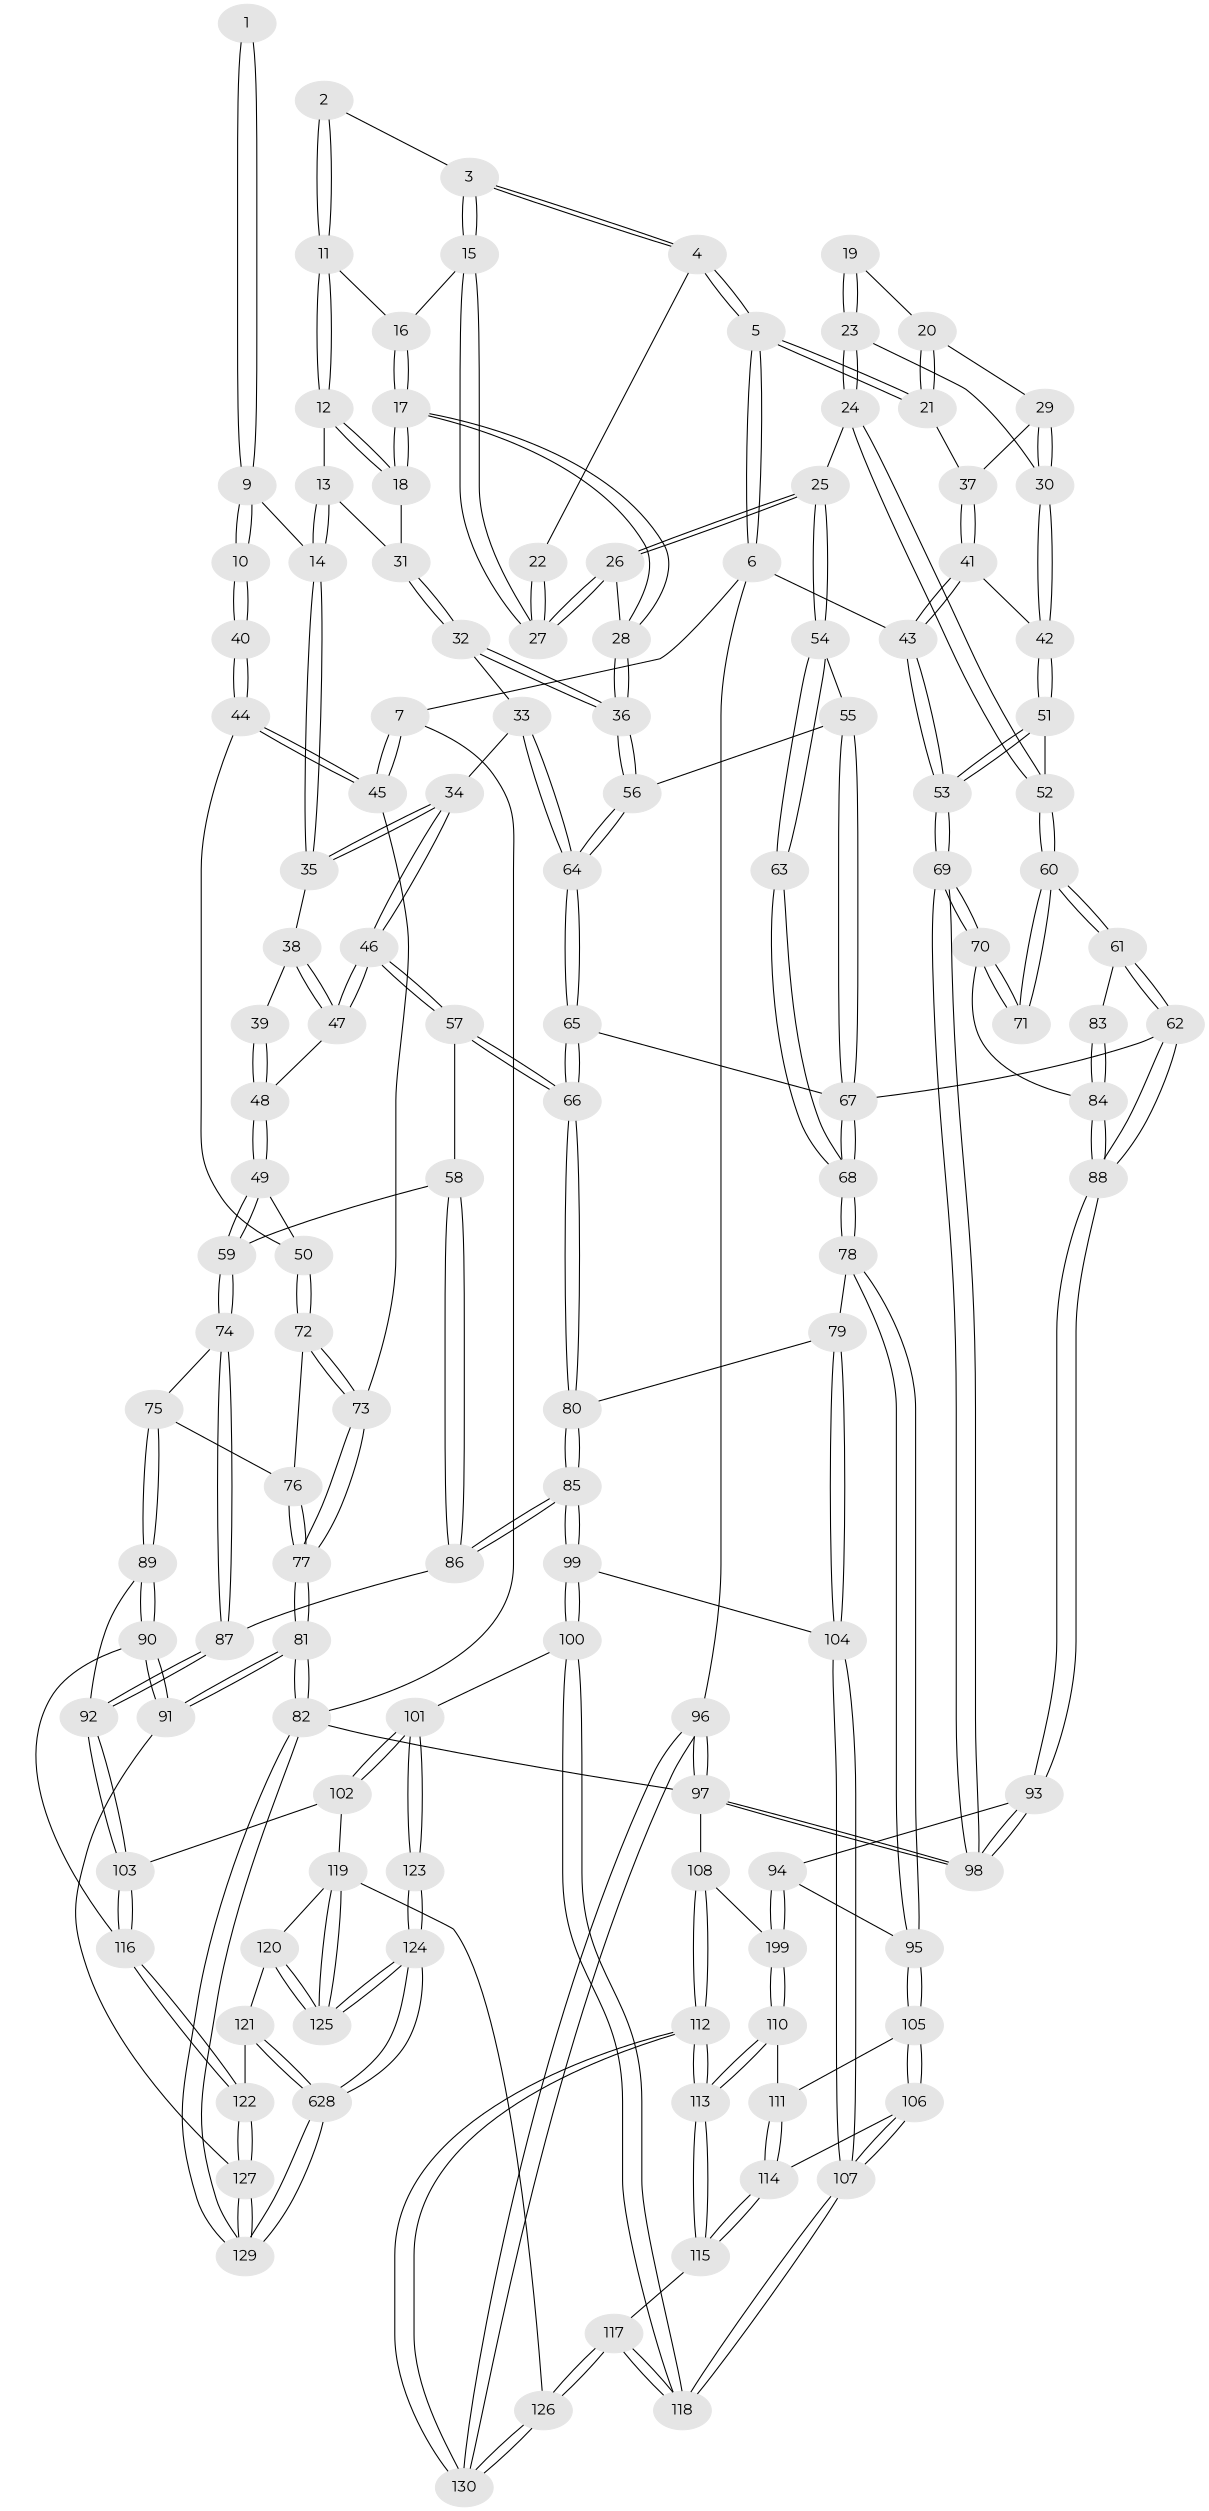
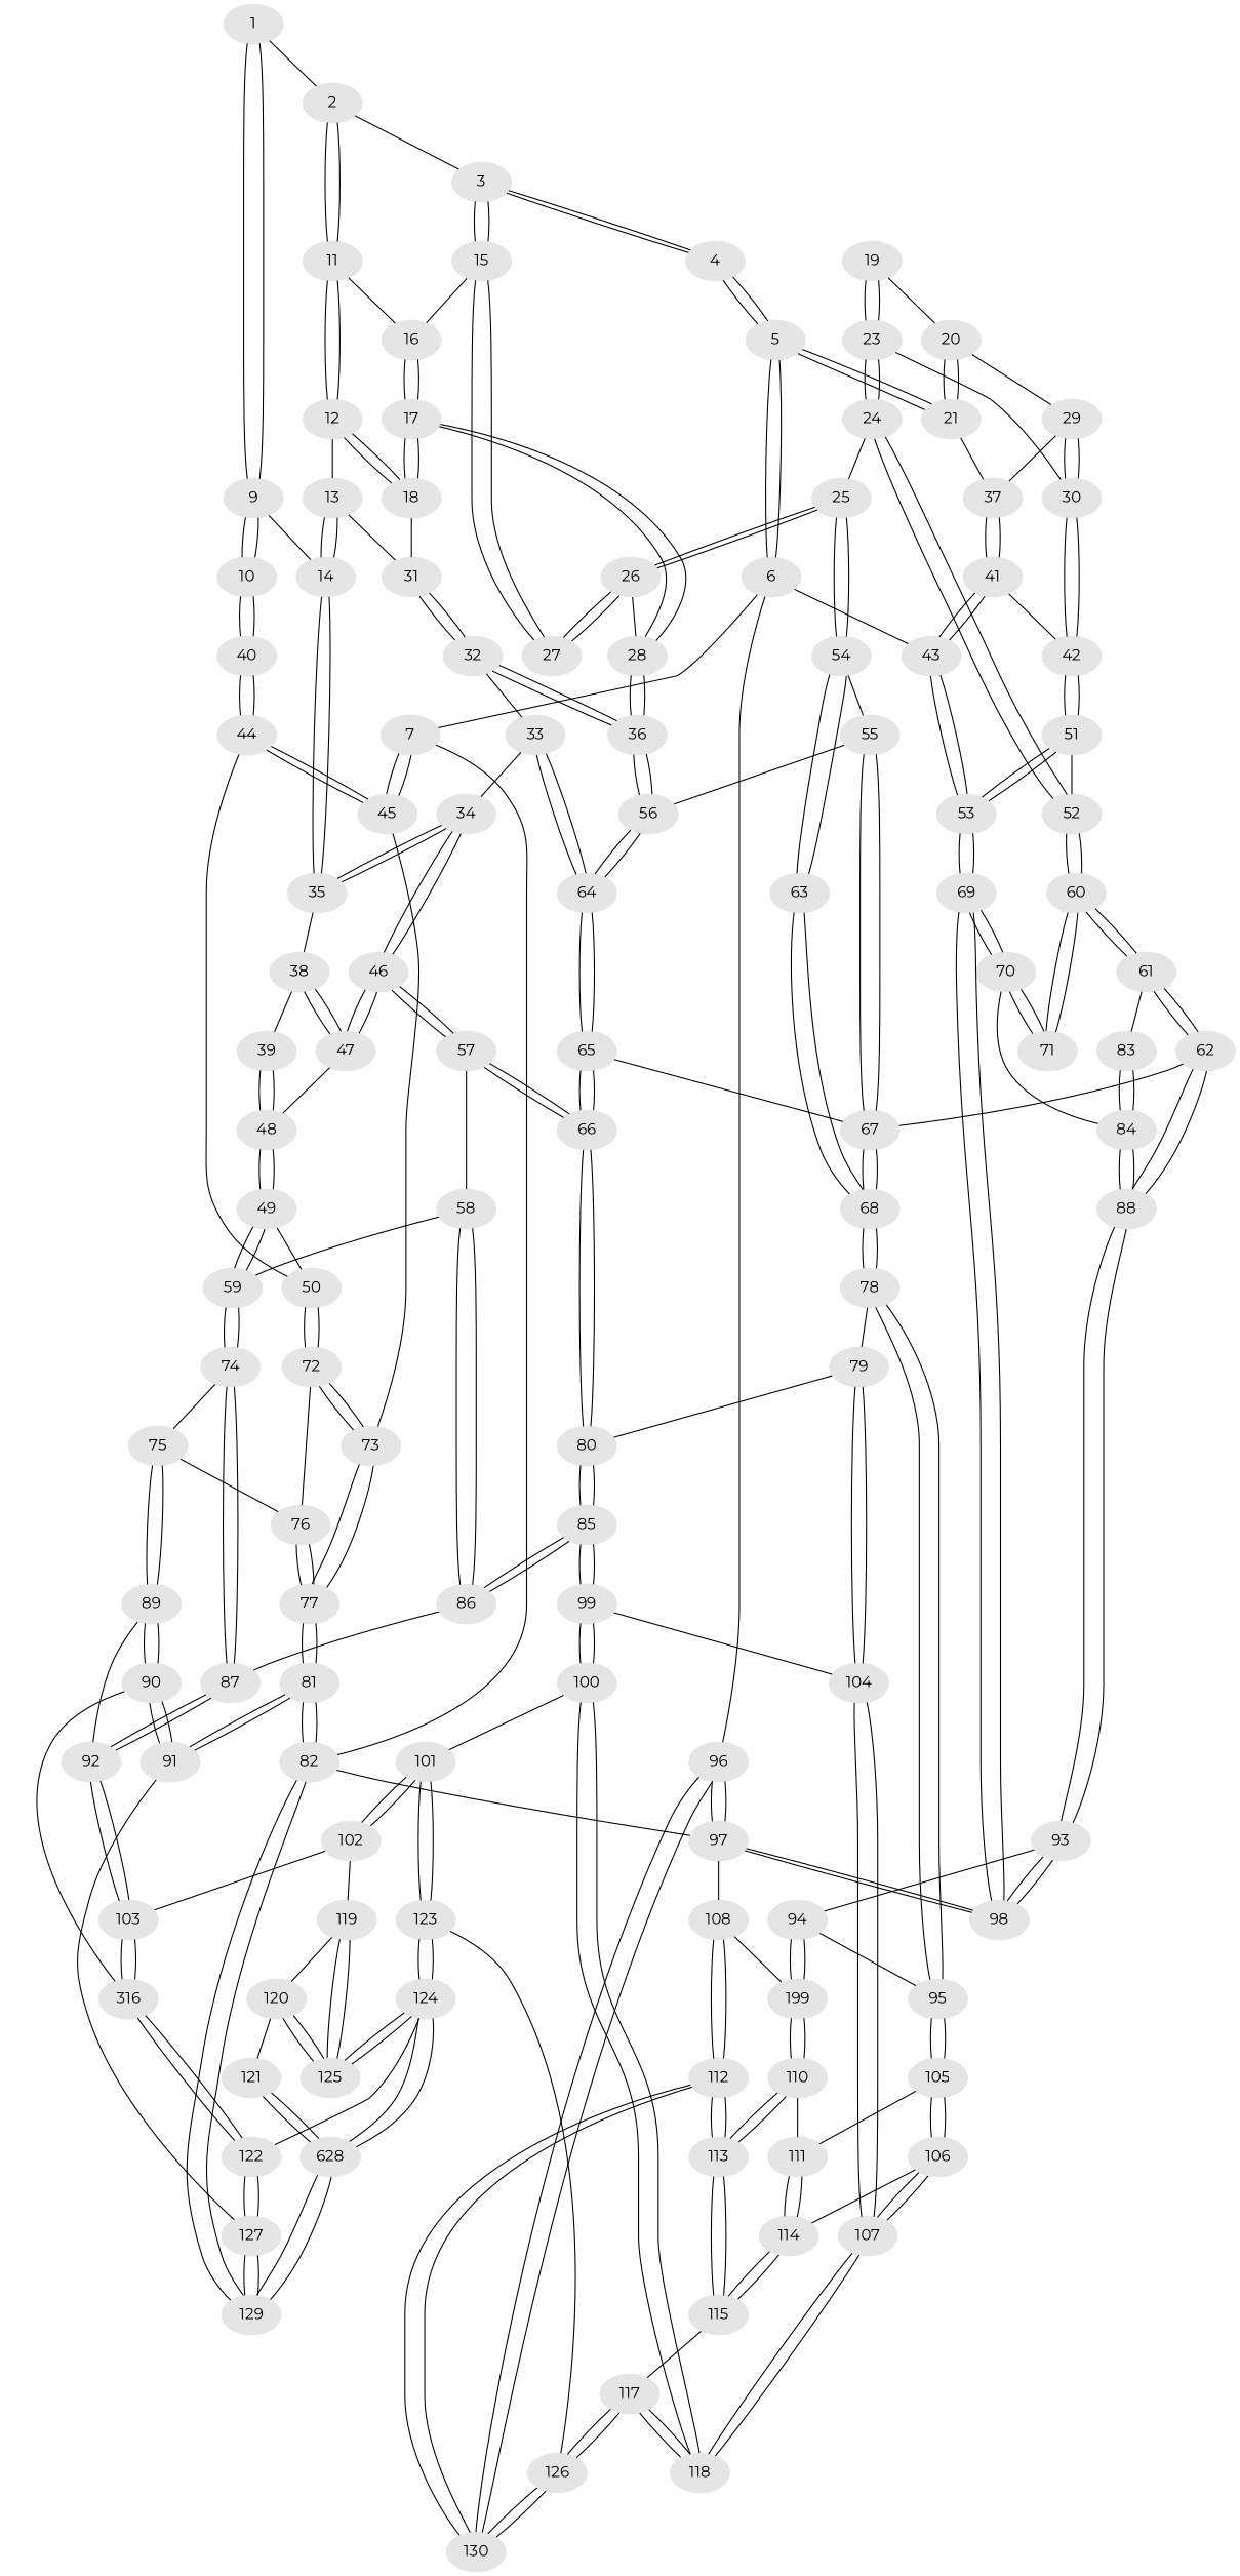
  graph {
    fontname=Montserrat
    node [color=gray90 fontname=Montserrat style=filled]
    edge [fontname=Montserrat]
    1
    2
    9
    3
    11
    10
    14
    4
    15
    12
    16
    5
-   22
    27
    6
    21
    7
    43
    96
    37
    45
    82
    53
    97
    130
    73
    129
    40
    35
    44
    13
    18
    17
    31
    32
    38
    28
    36
    19
    20
    23
    29
    24
    30
    41
    25
    52
    42
    26
    54
    60
    55
    63
    56
    51
    33
    34
    64
    46
    65
    47
    57
    39
    48
    49
    50
    69
    72
    77
    58
    66
    59
    74
    76
    61
    71
    70
    98
    67
    68
    86
    80
    87
    75
    62
    83
    88
    84
    93
    78
    85
    79
    95
    81
    89
    92
    90
    91
    104
    105
    107
    99
    127
    100
    103
    94
-   116
+   116 [label=316]
    122
    n109 [label=199]
    110
    106
    111
    108
    112
    101
    118
    102
    123
    119
    126
    124
    120
    125
    114
    115
    113
    117
    121
    n129 [label=628]
+   1 -- 2
    1 -- 9
    1 -- 9
    2 -- 3
    2 -- 11
    2 -- 11
    9 -- 10
    9 -- 10
    9 -- 14
    3 -- 4
    3 -- 4
    3 -- 15
    3 -- 15
    11 -- 12
    11 -- 12
    11 -- 16
    10 -- 40
    10 -- 40
    14 -- 35
    14 -- 35
    4 -- 5
    4 -- 5
-   4 -- 22
    15 -- 16
    15 -- 27
    15 -- 27
    12 -- 13
    12 -- 18
    12 -- 18
    16 -- 17
    16 -- 17
    5 -- 6
    5 -- 6
    5 -- 21
    5 -- 21
-   22 -- 27
-   22 -- 27
    6 -- 7
    6 -- 43
    6 -- 96
    21 -- 37
    7 -- 45
    7 -- 45
    7 -- 82
    43 -- 53
    43 -- 53
    96 -- 97
    96 -- 97
    96 -- 130
    96 -- 130
    37 -- 41
    37 -- 41
    45 -- 73
    82 -- 97
    82 -- 129
    82 -- 129
    53 -- 69
    53 -- 69
    97 -- 98
    97 -- 98
    97 -- 108
    73 -- 77
    73 -- 77
    40 -- 44
    40 -- 44
    35 -- 38
    44 -- 45
    44 -- 45
    44 -- 50
    13 -- 14
    13 -- 14
    13 -- 31
    18 -- 31
    17 -- 18
    17 -- 18
    17 -- 28
    17 -- 28
    31 -- 32
    31 -- 32
    32 -- 36
    32 -- 36
    32 -- 33
    38 -- 47
    38 -- 47
    38 -- 39
    28 -- 36
    28 -- 36
    36 -- 56
    36 -- 56
    19 -- 20
    19 -- 23
    19 -- 23
    20 -- 21
    20 -- 21
    20 -- 29
    23 -- 24
    23 -- 24
    23 -- 30
    29 -- 37
    29 -- 30
    29 -- 30
    24 -- 25
    24 -- 52
    24 -- 52
    30 -- 42
    30 -- 42
    41 -- 43
    41 -- 43
    41 -- 42
    25 -- 26
    25 -- 26
    25 -- 54
    25 -- 54
    52 -- 60
    52 -- 60
    42 -- 51
    42 -- 51
    26 -- 27
    26 -- 27
    26 -- 28
    54 -- 55
    54 -- 63
    54 -- 63
    60 -- 61
    60 -- 61
    60 -- 71
    60 -- 71
    55 -- 56
    55 -- 67
    55 -- 67
    63 -- 68
    63 -- 68
    56 -- 64
    56 -- 64
    51 -- 53
    51 -- 53
    51 -- 52
    33 -- 34
    33 -- 64
    33 -- 64
    34 -- 35
    34 -- 35
    34 -- 46
    34 -- 46
    64 -- 65
    64 -- 65
    46 -- 47
    46 -- 47
    46 -- 57
    46 -- 57
    65 -- 66
    65 -- 66
    65 -- 67
    47 -- 48
    57 -- 58
    57 -- 66
    57 -- 66
    39 -- 48
    39 -- 48
    48 -- 49
    48 -- 49
    49 -- 50
    49 -- 59
    49 -- 59
    50 -- 72
    50 -- 72
    69 -- 70
    69 -- 70
    69 -- 98
    69 -- 98
    72 -- 73
    72 -- 73
    72 -- 76
    77 -- 81
    77 -- 81
    58 -- 59
    58 -- 86
    58 -- 86
    66 -- 80
    66 -- 80
    59 -- 74
    59 -- 74
    74 -- 87
    74 -- 87
    74 -- 75
    76 -- 77
    76 -- 77
    61 -- 62
    61 -- 62
    61 -- 83
    70 -- 71
    70 -- 71
    70 -- 84
    67 -- 68
    67 -- 68
    68 -- 78
    68 -- 78
    86 -- 87
    80 -- 85
    80 -- 85
    87 -- 92
    87 -- 92
    75 -- 76
    75 -- 89
    75 -- 89
    62 -- 67
    62 -- 88
    62 -- 88
    83 -- 84
    83 -- 84
    88 -- 93
    88 -- 93
    84 -- 88
    84 -- 88
    93 -- 98
    93 -- 98
    93 -- 94
    78 -- 79
    78 -- 95
    78 -- 95
    85 -- 86
    85 -- 86
    85 -- 99
    85 -- 99
    79 -- 80
    79 -- 104
    79 -- 104
    95 -- 105
    95 -- 105
    81 -- 82
    81 -- 82
    81 -- 91
    81 -- 91
    89 -- 92
    89 -- 90
    89 -- 90
    92 -- 103
    92 -- 103
    90 -- 91
    90 -- 91
    90 -- 116
    91 -- 127
    104 -- 107
    104 -- 107
    105 -- 106
    105 -- 106
    105 -- 111
    107 -- 118
    107 -- 118
    99 -- 104
    99 -- 100
    99 -- 100
    127 -- 129
    127 -- 129
    100 -- 101
    100 -- 118
    100 -- 118
    103 -- 116
    103 -- 116
    94 -- 95
    94 -- n109
    94 -- n109
    116 -- 122
    116 -- 122
    122 -- 127
    122 -- 127
    n109 -- 110
    n109 -- 110
    110 -- 111
    110 -- 113
    110 -- 113
    106 -- 107
    106 -- 107
    106 -- 114
    111 -- 114
    111 -- 114
    108 -- n109
    108 -- 112
    108 -- 112
    112 -- 130
    112 -- 130
    112 -- 113
    112 -- 113
    101 -- 102
    101 -- 102
    101 -- 123
    101 -- 123
    102 -- 103
    102 -- 119
-   119 -- 126
+   123 -- 126
    123 -- 124
    123 -- 124
    119 -- 120
    119 -- 125
    119 -- 125
    126 -- 130
    126 -- 130
    124 -- 125
    124 -- 125
    124 -- n129
    124 -- n129
    120 -- 125
    120 -- 125
    120 -- 121
    114 -- 115
    114 -- 115
    115 -- 117
    113 -- 115
    113 -- 115
    117 -- 118
    117 -- 118
    117 -- 126
    117 -- 126
-   121 -- 122
+   124 -- 122
    121 -- n129
    121 -- n129
    n129 -- 129
    n129 -- 129
  }
